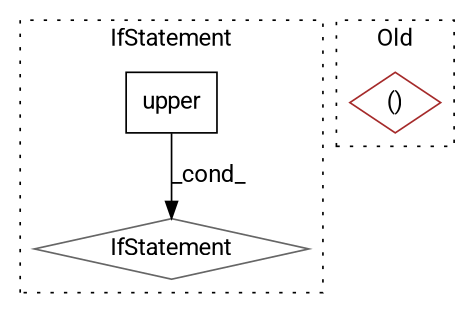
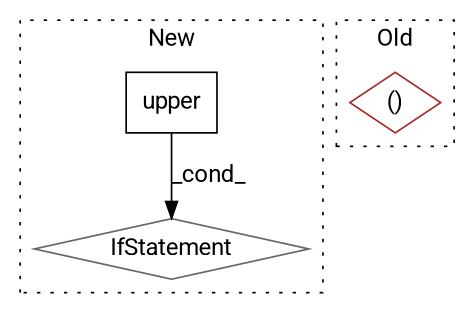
  digraph {
    fontname=Roboto
    node [shape=diamond fontname=Roboto]
    n1 [a=32 l=7 label=upper s=3808 shape=box color=black]
    n2 [a=25 l="14,2" label=IfStatement s="3742,3815" color=gray40]
    n3 [a=106 l=63 label="()" s=8384 color=brown]
    subgraph cluster_1 {
-     label=IfStatement
+     label=New
      style=dotted
      n1
      n2
    }
    subgraph cluster_2 {
      label=Old
      style=dotted
      n3
    }
    n1 -> n2 [label=_cond_ fontname=Roboto]
  }
